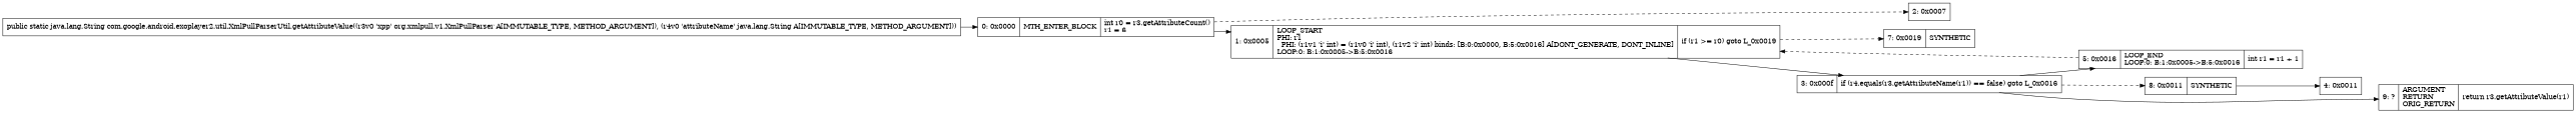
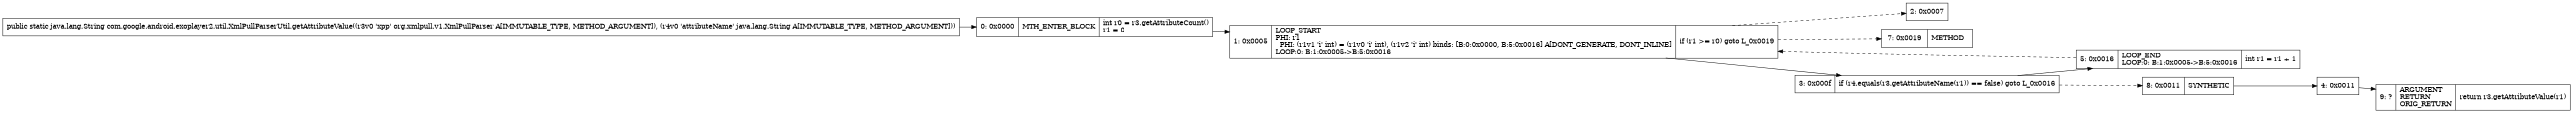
  digraph {
    rankdir=LR
    node [shape=record]
-   n1 [label="{0\:\ 0x0000|MTH_ENTER_BLOCK\l|int r0 = r3.getAttributeCount()\lr1 = 6\l}"]
+   n1 [label="{0\:\ 0x0000|MTH_ENTER_BLOCK\l|int r0 = r3.getAttributeCount()\lr1 = 0\l}"]
    n2 [label="{1\:\ 0x0005|LOOP_START\lPHI: r1 \l  PHI: (r1v1 'i' int) = (r1v0 'i' int), (r1v2 'i' int) binds: [B:0:0x0000, B:5:0x0016] A[DONT_GENERATE, DONT_INLINE]\lLOOP:0: B:1:0x0005\-\>B:5:0x0016\l|if (r1 \>= r0) goto L_0x0019\l}"]
    n3 [label="{2\:\ 0x0007}"]
-   n4 [label="{7\:\ 0x0019|SYNTHETIC\l}"]
+   n4 [label="{7\:\ 0x0019|METHOD\l}"]
    n5 [label="{3\:\ 0x000f|if (r4.equals(r3.getAttributeName(r1)) == false) goto L_0x0016\l}"]
    n6 [label="{5\:\ 0x0016|LOOP_END\lLOOP:0: B:1:0x0005\-\>B:5:0x0016\l|int r1 = r1 + 1\l}"]
    n7 [label="{8\:\ 0x0011|SYNTHETIC\l}"]
    n8 [label="{4\:\ 0x0011}"]
    n9 [label="{9\:\ ?|ARGUMENT\lRETURN\lORIG_RETURN\l|return r3.getAttributeValue(r1)\l}"]
    n10 [label="{public static java.lang.String com.google.android.exoplayer2.util.XmlPullParserUtil.getAttributeValue((r3v0 'xpp' org.xmlpull.v1.XmlPullParser A[IMMUTABLE_TYPE, METHOD_ARGUMENT]), (r4v0 'attributeName' java.lang.String A[IMMUTABLE_TYPE, METHOD_ARGUMENT])) }"]
    n1 -> n2
-   n1 -> n3 [style=dashed]
+   n2 -> n3 [style=dashed]
    n2 -> n4 [style=dashed]
    n2 -> n5
    n5 -> n6
    n5 -> n7 [style=dashed]
    n6 -> n2 [style=dashed]
    n7 -> n8
-   n5 -> n9
+   n8 -> n9
    n10 -> n1
  }
